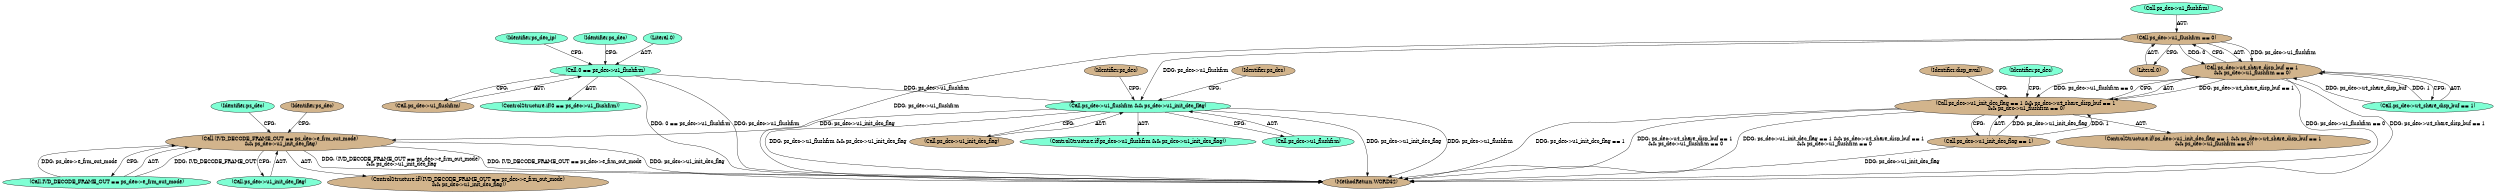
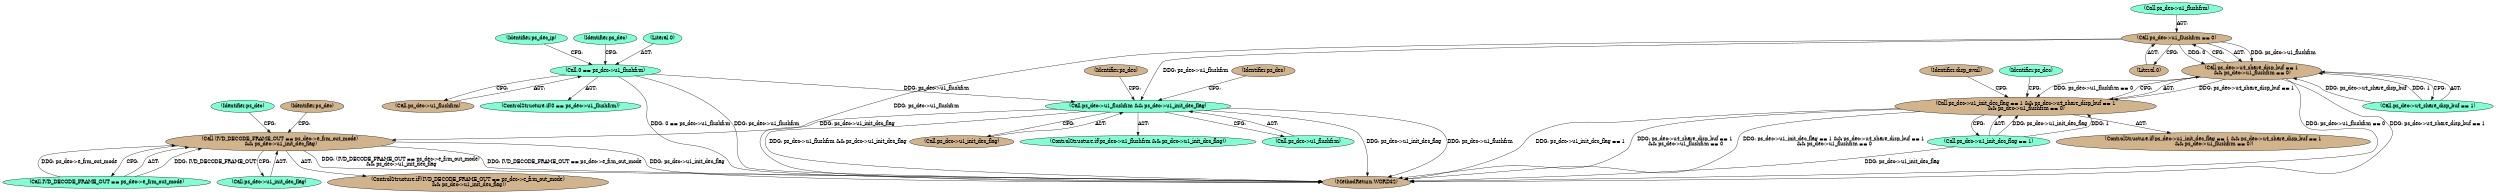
  digraph {
    node [fillcolor=tan style=filled]
    n1 [label="(Call,ps_dec->u1_flushfrm == 0)"]
    n2 [label="(Call,ps_dec->u4_share_disp_buf == 1\n && ps_dec->u1_flushfrm == 0)"]
    n3 [fillcolor=aquamarine label="(Call,ps_dec->u1_flushfrm && ps_dec->u1_init_dec_flag)"]
    n4 [label="(MethodReturn,WORD32)"]
    n5 [label="(Literal,0)"]
    n6 [label="(Call,ps_dec->u1_init_dec_flag == 1 && ps_dec->u4_share_disp_buf == 1\n && ps_dec->u1_flushfrm == 0)"]
    n7 [fillcolor=aquamarine label="(Call,ps_dec->u4_share_disp_buf == 1)"]
    n8 [label="(Call,(IVD_DECODE_FRAME_OUT == ps_dec->e_frm_out_mode)\n && ps_dec->u1_init_dec_flag)"]
    n9 [fillcolor=aquamarine label="(Call,ps_dec->u1_flushfrm)"]
    n10 [label="(Call,ps_dec->u1_init_dec_flag)"]
    n11 [fillcolor=aquamarine label="(ControlStructure,if(ps_dec->u1_flushfrm && ps_dec->u1_init_dec_flag))"]
    n12 [fillcolor=aquamarine label="(Call,0 == ps_dec->u1_flushfrm)"]
    n13 [fillcolor=aquamarine label="(ControlStructure,if(0 == ps_dec->u1_flushfrm))"]
    n14 [label="(Call,ps_dec->u1_flushfrm)"]
-   n15 [label="(Call,ps_dec->u1_init_dec_flag == 1)"]
+   n15 [fillcolor=aquamarine label="(Call,ps_dec->u1_init_dec_flag == 1)"]
    n16 [label="(ControlStructure,if(ps_dec->u1_init_dec_flag == 1 && ps_dec->u4_share_disp_buf == 1\n && ps_dec->u1_flushfrm == 0))"]
    n17 [label="(ControlStructure,if((IVD_DECODE_FRAME_OUT == ps_dec->e_frm_out_mode)\n && ps_dec->u1_init_dec_flag))"]
    n18 [fillcolor=aquamarine label="(Call,IVD_DECODE_FRAME_OUT == ps_dec->e_frm_out_mode)"]
    n19 [fillcolor=aquamarine label="(Call,ps_dec->u1_init_dec_flag)"]
    n20 [label="(Identifier,disp_avail)"]
    n21 [label="(Identifier,ps_dec)"]
    n22 [fillcolor=aquamarine label="(Call,ps_dec->u1_flushfrm)"]
    n23 [fillcolor=aquamarine label="(Identifier,ps_dec)"]
    n24 [label="(Identifier,ps_dec)"]
    n25 [fillcolor=aquamarine label="(Identifier,ps_dec)"]
    n26 [label="(Identifier,ps_dec)"]
    n27 [fillcolor=aquamarine label="(Literal,0)"]
    n28 [fillcolor=aquamarine label="(Identifier,ps_dec)"]
    n29 [fillcolor=aquamarine label="(Identifier,ps_dec_ip)"]
    n1 -> n2 [label="AST: "]
    n1 -> n2 [label="DDG: ps_dec->u1_flushfrm"]
    n1 -> n2 [label="DDG: 0"]
    n1 -> n3 [label="DDG: ps_dec->u1_flushfrm"]
    n1 -> n4 [label="DDG: ps_dec->u1_flushfrm"]
    n1 -> n5 [label="CFG: "]
    n2 -> n1 [label="CFG: "]
    n2 -> n4 [label="DDG: ps_dec->u1_flushfrm == 0"]
    n2 -> n4 [label="DDG: ps_dec->u4_share_disp_buf == 1"]
    n2 -> n6 [label="AST: "]
    n2 -> n6 [label="DDG: ps_dec->u4_share_disp_buf == 1"]
    n2 -> n6 [label="DDG: ps_dec->u1_flushfrm == 0"]
    n2 -> n7 [label="CFG: "]
    n3 -> n4 [label="DDG: ps_dec->u1_init_dec_flag"]
    n3 -> n4 [label="DDG: ps_dec->u1_flushfrm"]
    n3 -> n4 [label="DDG: ps_dec->u1_flushfrm && ps_dec->u1_init_dec_flag"]
    n3 -> n8 [label="DDG: ps_dec->u1_init_dec_flag"]
    n3 -> n9 [label="CFG: "]
    n3 -> n10 [label="CFG: "]
    n3 -> n11 [label="AST: "]
    n5 -> n1 [label="AST: "]
    n6 -> n2 [label="CFG: "]
    n6 -> n4 [label="DDG: ps_dec->u1_init_dec_flag == 1"]
    n6 -> n4 [label="DDG: ps_dec->u4_share_disp_buf == 1\n && ps_dec->u1_flushfrm == 0"]
    n6 -> n4 [label="DDG: ps_dec->u1_init_dec_flag == 1 && ps_dec->u4_share_disp_buf == 1\n && ps_dec->u1_flushfrm == 0"]
    n6 -> n15 [label="CFG: "]
    n6 -> n16 [label="AST: "]
    n7 -> n2 [label="AST: "]
    n7 -> n2 [label="DDG: ps_dec->u4_share_disp_buf"]
    n7 -> n2 [label="DDG: 1"]
    n8 -> n4 [label="DDG: (IVD_DECODE_FRAME_OUT == ps_dec->e_frm_out_mode)\n && ps_dec->u1_init_dec_flag"]
    n8 -> n4 [label="DDG: IVD_DECODE_FRAME_OUT == ps_dec->e_frm_out_mode"]
    n8 -> n4 [label="DDG: ps_dec->u1_init_dec_flag"]
    n8 -> n17 [label="AST: "]
    n8 -> n18 [label="CFG: "]
    n8 -> n19 [label="CFG: "]
    n9 -> n3 [label="AST: "]
    n10 -> n3 [label="AST: "]
    n12 -> n3 [label="DDG: ps_dec->u1_flushfrm"]
    n12 -> n4 [label="DDG: 0 == ps_dec->u1_flushfrm"]
    n12 -> n4 [label="DDG: ps_dec->u1_flushfrm"]
    n12 -> n13 [label="AST: "]
    n12 -> n14 [label="CFG: "]
    n14 -> n12 [label="AST: "]
    n15 -> n4 [label="DDG: ps_dec->u1_init_dec_flag"]
    n15 -> n6 [label="AST: "]
    n15 -> n6 [label="DDG: ps_dec->u1_init_dec_flag"]
    n15 -> n6 [label="DDG: 1"]
    n18 -> n8 [label="AST: "]
    n18 -> n8 [label="DDG: IVD_DECODE_FRAME_OUT"]
    n18 -> n8 [label="DDG: ps_dec->e_frm_out_mode"]
    n19 -> n8 [label="AST: "]
    n20 -> n6 [label="CFG: "]
    n21 -> n8 [label="CFG: "]
    n22 -> n1 [label="AST: "]
    n23 -> n12 [label="CFG: "]
    n24 -> n3 [label="CFG: "]
    n25 -> n8 [label="CFG: "]
    n26 -> n3 [label="CFG: "]
    n27 -> n12 [label="AST: "]
    n28 -> n6 [label="CFG: "]
    n29 -> n12 [label="CFG: "]
  }
